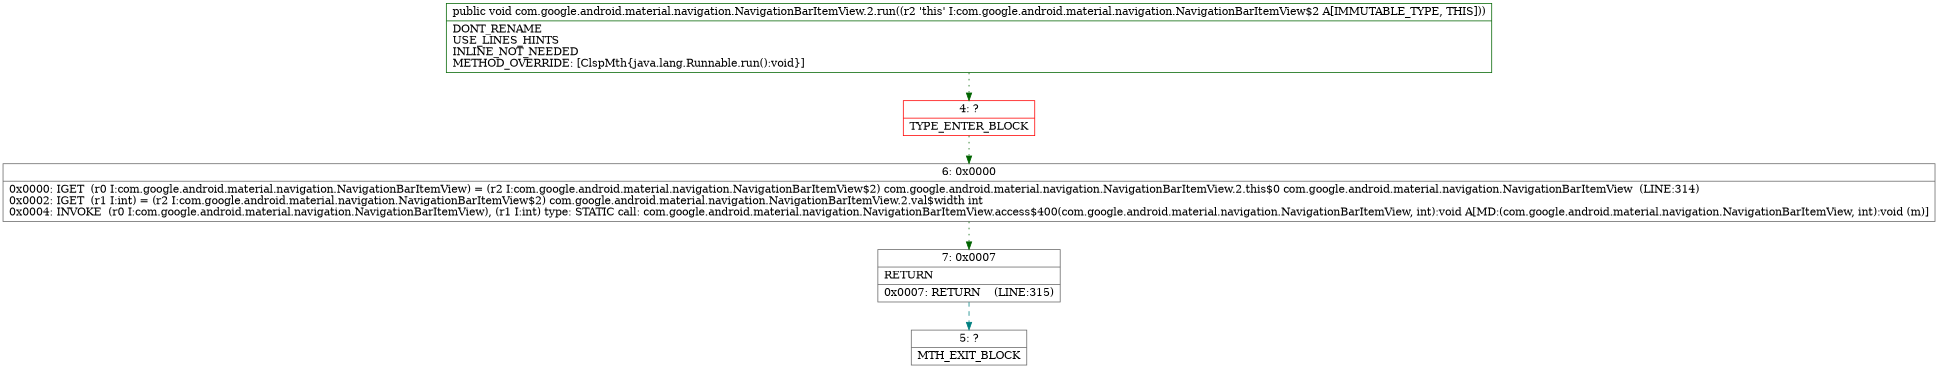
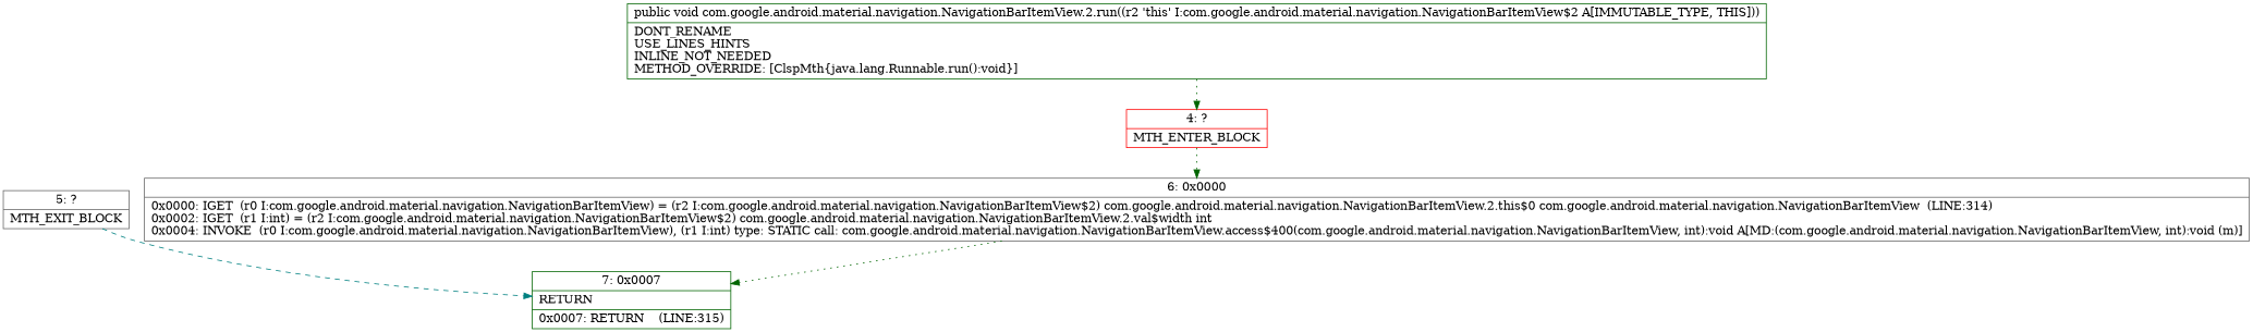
  digraph {
    node [color=gray40 shape=record]
    edge [color=darkgreen style=dotted]
-   n1 [color=red label="{4\:\ ?|TYPE_ENTER_BLOCK\l}"]
+   n1 [color=red label="{4\:\ ?|MTH_ENTER_BLOCK\l}"]
    n2 [label="{6\:\ 0x0000|0x0000: IGET  (r0 I:com.google.android.material.navigation.NavigationBarItemView) = (r2 I:com.google.android.material.navigation.NavigationBarItemView$2) com.google.android.material.navigation.NavigationBarItemView.2.this$0 com.google.android.material.navigation.NavigationBarItemView  (LINE:314)\l0x0002: IGET  (r1 I:int) = (r2 I:com.google.android.material.navigation.NavigationBarItemView$2) com.google.android.material.navigation.NavigationBarItemView.2.val$width int \l0x0004: INVOKE  (r0 I:com.google.android.material.navigation.NavigationBarItemView), (r1 I:int) type: STATIC call: com.google.android.material.navigation.NavigationBarItemView.access$400(com.google.android.material.navigation.NavigationBarItemView, int):void A[MD:(com.google.android.material.navigation.NavigationBarItemView, int):void (m)]\l}"]
-   n3 [label="{7\:\ 0x0007|RETURN\l|0x0007: RETURN    (LINE:315)\l}"]
+   n3 [color=darkgreen label="{7\:\ 0x0007|RETURN\l|0x0007: RETURN    (LINE:315)\l}"]
    n4 [label="{5\:\ ?|MTH_EXIT_BLOCK\l}"]
    n5 [color=darkgreen label="{public void com.google.android.material.navigation.NavigationBarItemView.2.run((r2 'this' I:com.google.android.material.navigation.NavigationBarItemView$2 A[IMMUTABLE_TYPE, THIS]))  | DONT_RENAME\lUSE_LINES_HINTS\lINLINE_NOT_NEEDED\lMETHOD_OVERRIDE: [ClspMth\{java.lang.Runnable.run():void\}]\l}"]
    n1 -> n2
    n2 -> n3
-   n3 -> n4 [color=teal style=dashed]
+   n4 -> n3 [color=teal style=dashed]
    n5 -> n1
  }
